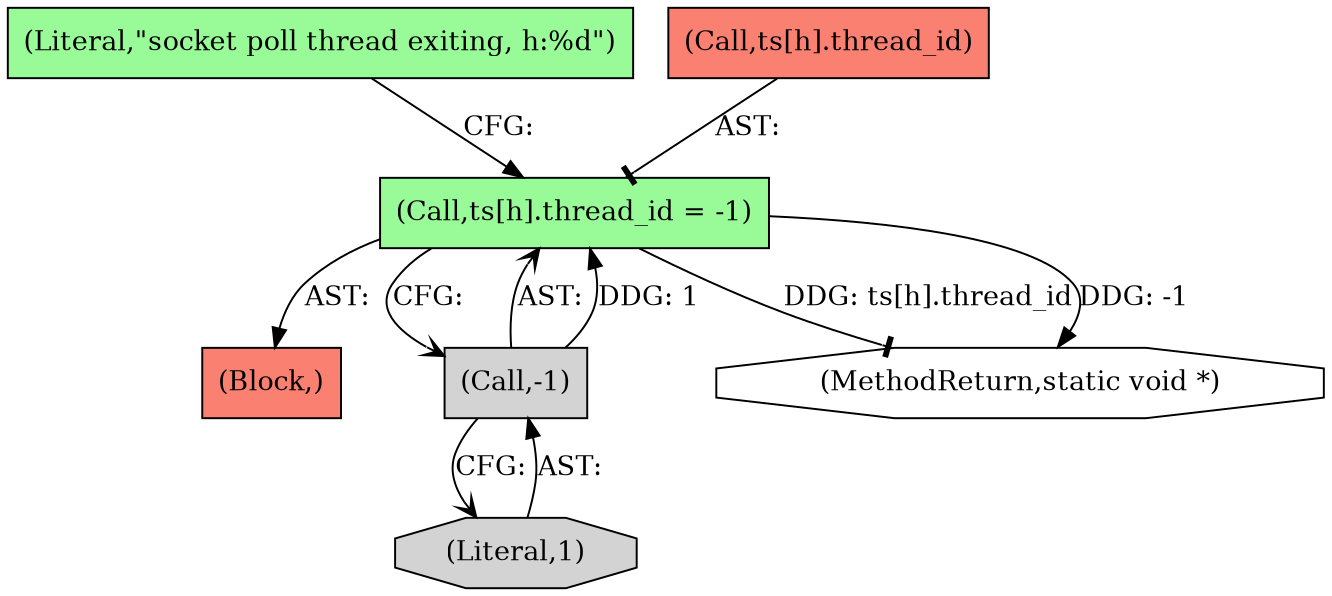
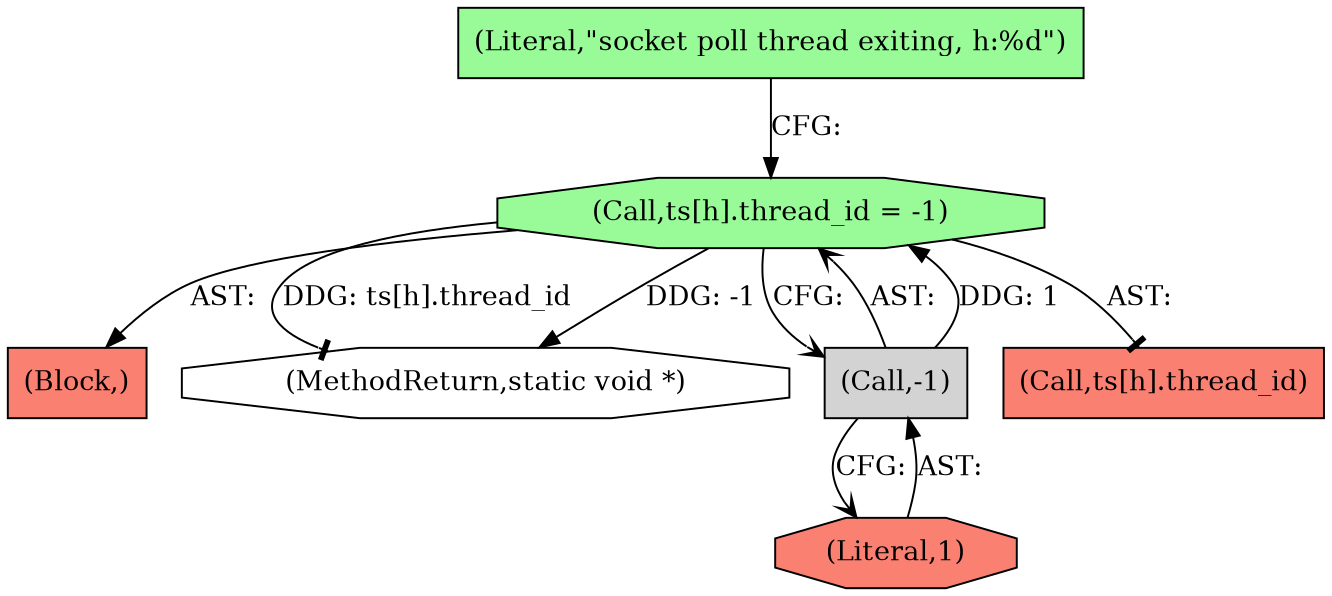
  digraph {
    node [fillcolor=palegreen shape=box style=filled]
    edge [arrowhead=normal]
-   n1 [label="(Call,ts[h].thread_id = -1)"]
+   n1 [label="(Call,ts[h].thread_id = -1)" shape=octagon]
    n2 [fillcolor=lightgrey label="(Call,-1)"]
    n3 [fillcolor=salmon label="(Block,)"]
    n4 [fillcolor=white label="(MethodReturn,static void *)" shape=octagon]
-   n5 [fillcolor=lightgrey label="(Literal,1)" shape=octagon]
+   n5 [fillcolor=salmon label="(Literal,1)" shape=octagon]
    n6 [label="(Literal,\"socket poll thread exiting, h:%d\")"]
    n7 [fillcolor=salmon label="(Call,ts[h].thread_id)"]
    n1 -> n2 [arrowhead=vee label="CFG: "]
    n1 -> n3 [label="AST: "]
    n1 -> n4 [arrowhead=tee label="DDG: ts[h].thread_id"]
    n1 -> n4 [label="DDG: -1"]
    n2 -> n1 [arrowhead=vee label="AST: "]
    n2 -> n1 [label="DDG: 1"]
    n2 -> n5 [arrowhead=vee label="CFG: "]
    n5 -> n2 [label="AST: "]
    n6 -> n1 [label="CFG: "]
-   n7 -> n1 [arrowhead=tee label="AST: "]
+   n1 -> n7 [arrowhead=tee label="AST: "]
  }
